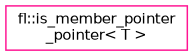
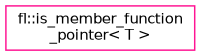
  digraph {
    rankdir=LR
-   n1 [color=deeppink fillcolor=white fontname=Helvetica fontsize=10 height=0.2 label="fl::is_member_pointer\l_pointer\< T \>" shape=box style=filled width=0.4]
+   n1 [color=deeppink fillcolor=white fontname=Helvetica fontsize=10 height=0.2 label="fl::is_member_function\l_pointer\< T \>" shape=box style=filled width=0.4]
  }
